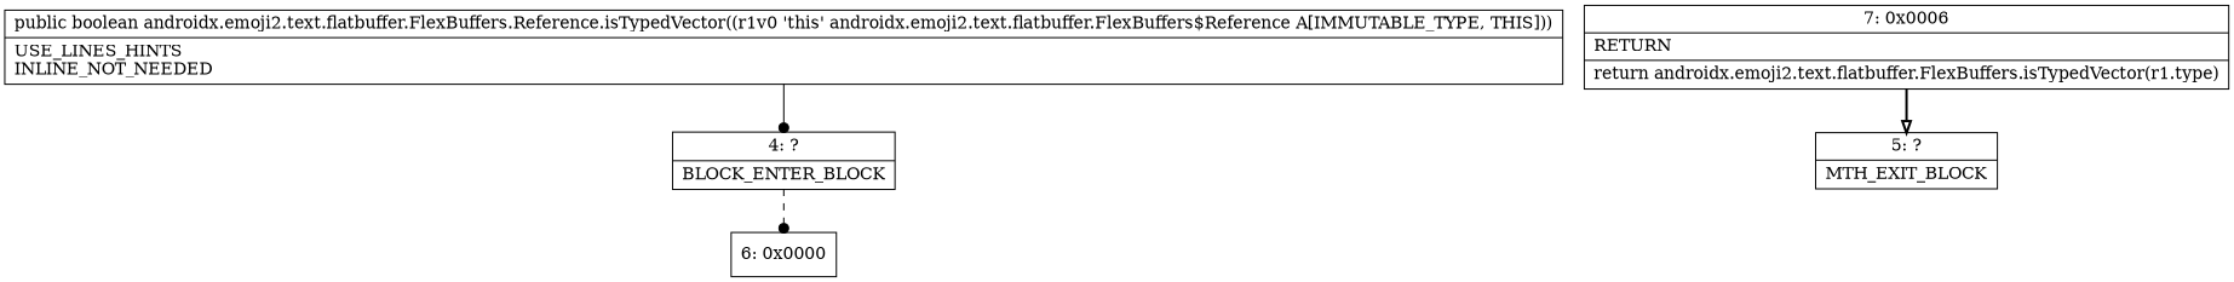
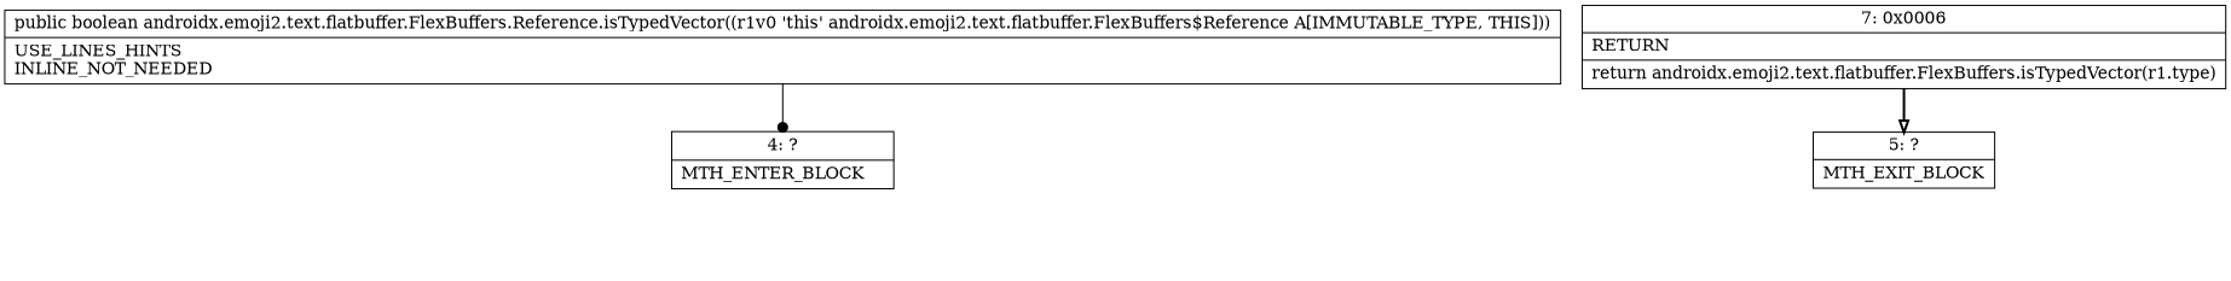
  digraph {
    node [shape=record]
    edge [arrowhead=dot]
-   n1 [label="{4\:\ ?|BLOCK_ENTER_BLOCK\l}"]
-   n2 [label="{6\:\ 0x0000}"]
+   n1 [label="{4\:\ ?|MTH_ENTER_BLOCK\l}"]
    n3 [label="{7\:\ 0x0006|RETURN\l|return androidx.emoji2.text.flatbuffer.FlexBuffers.isTypedVector(r1.type)\l}"]
    n4 [label="{5\:\ ?|MTH_EXIT_BLOCK\l}"]
    n5 [label="{public boolean androidx.emoji2.text.flatbuffer.FlexBuffers.Reference.isTypedVector((r1v0 'this' androidx.emoji2.text.flatbuffer.FlexBuffers$Reference A[IMMUTABLE_TYPE, THIS]))  | USE_LINES_HINTS\lINLINE_NOT_NEEDED\l}"]
-   n1 -> n2 [style=dashed]
    n3 -> n4 [arrowhead=onormal style=bold]
    n5 -> n1 [style=solid]
  }
